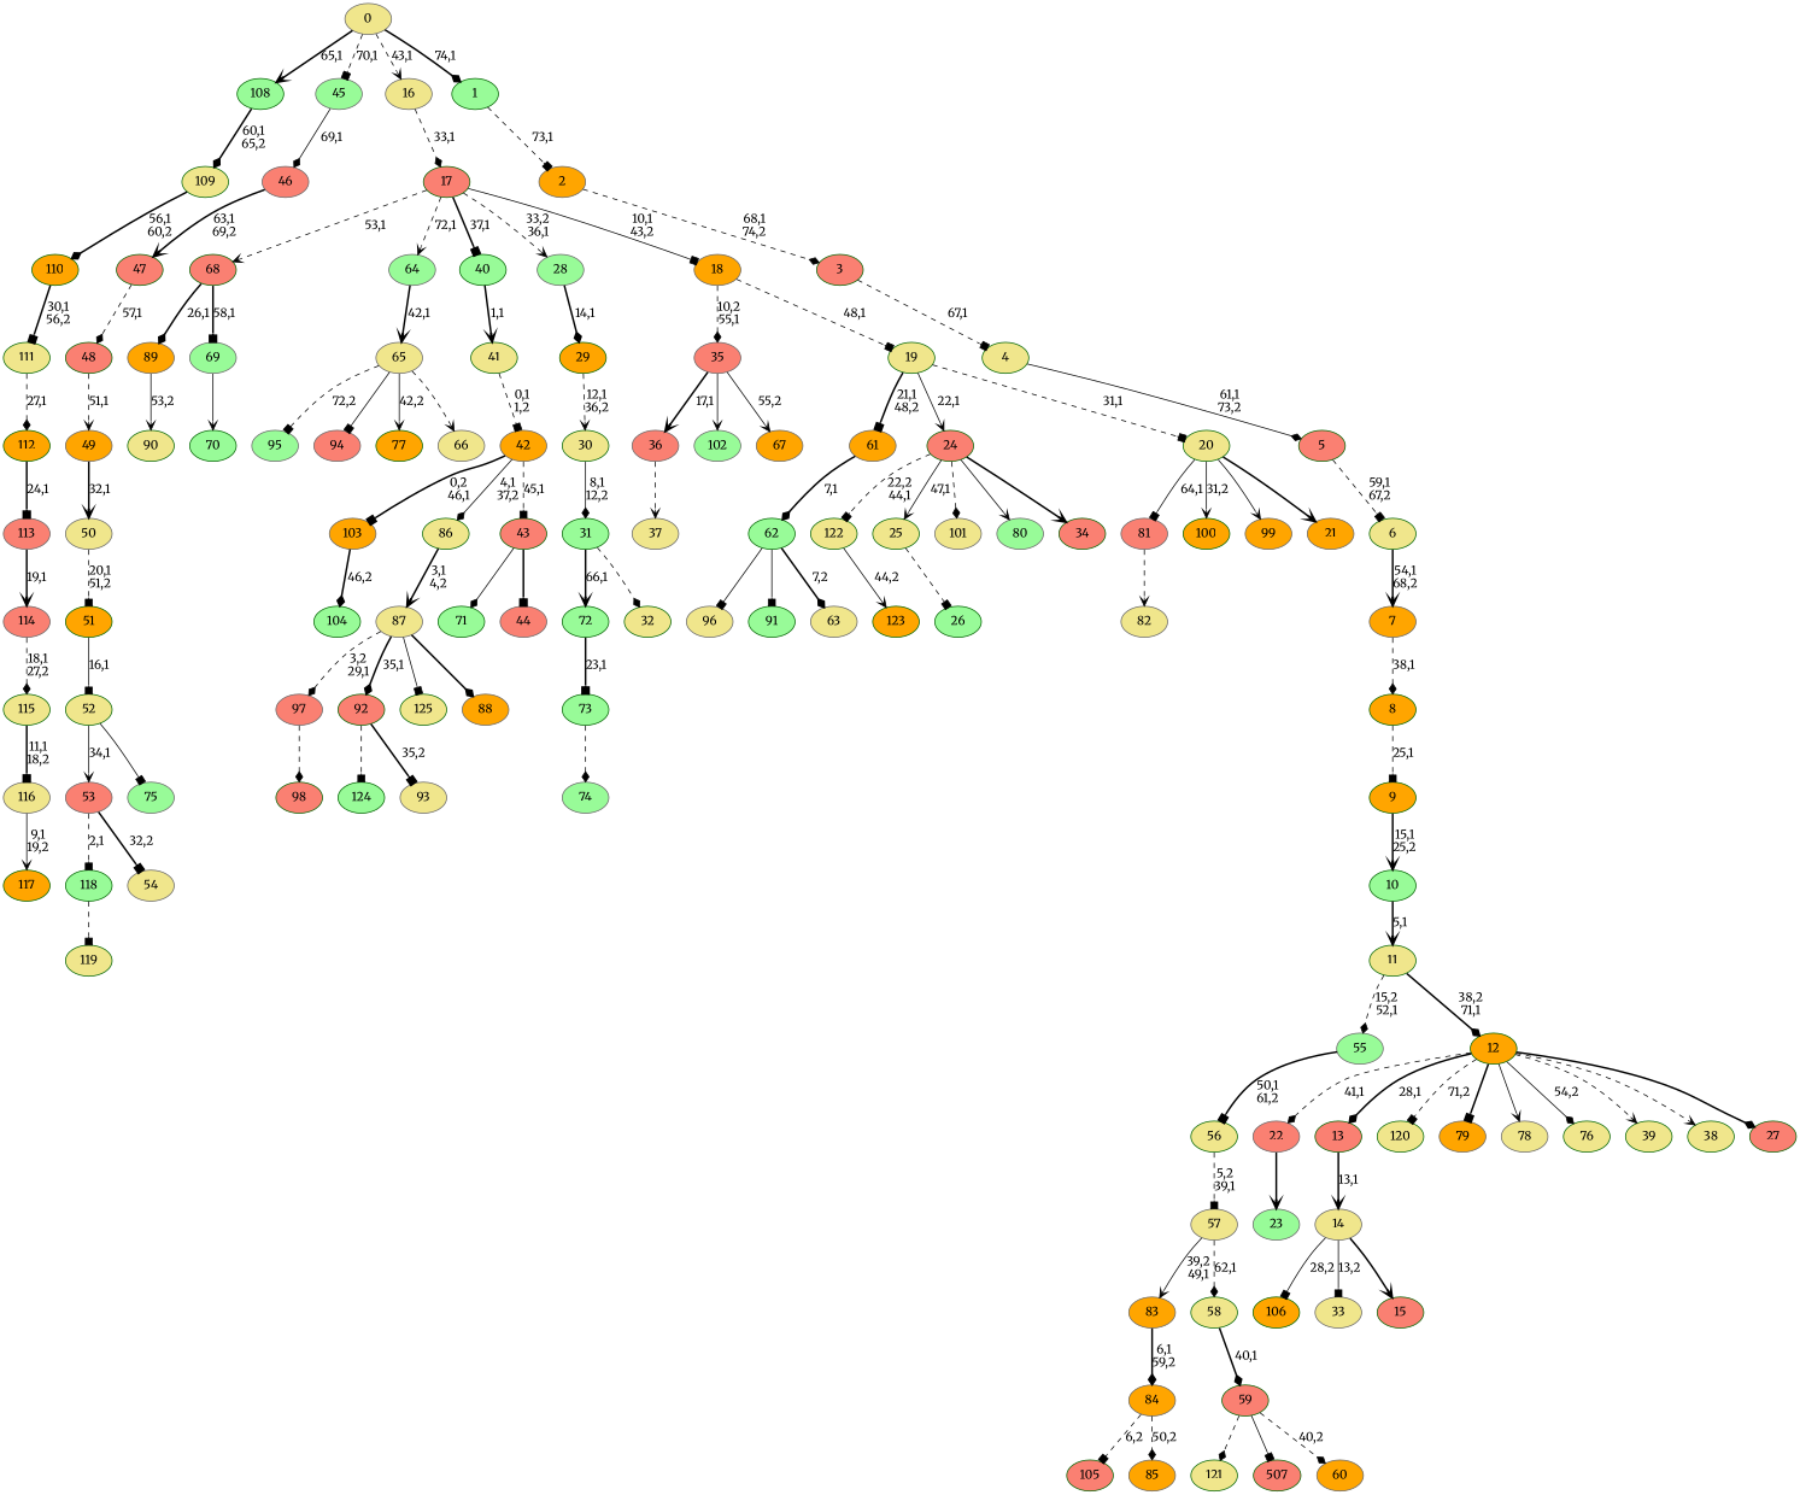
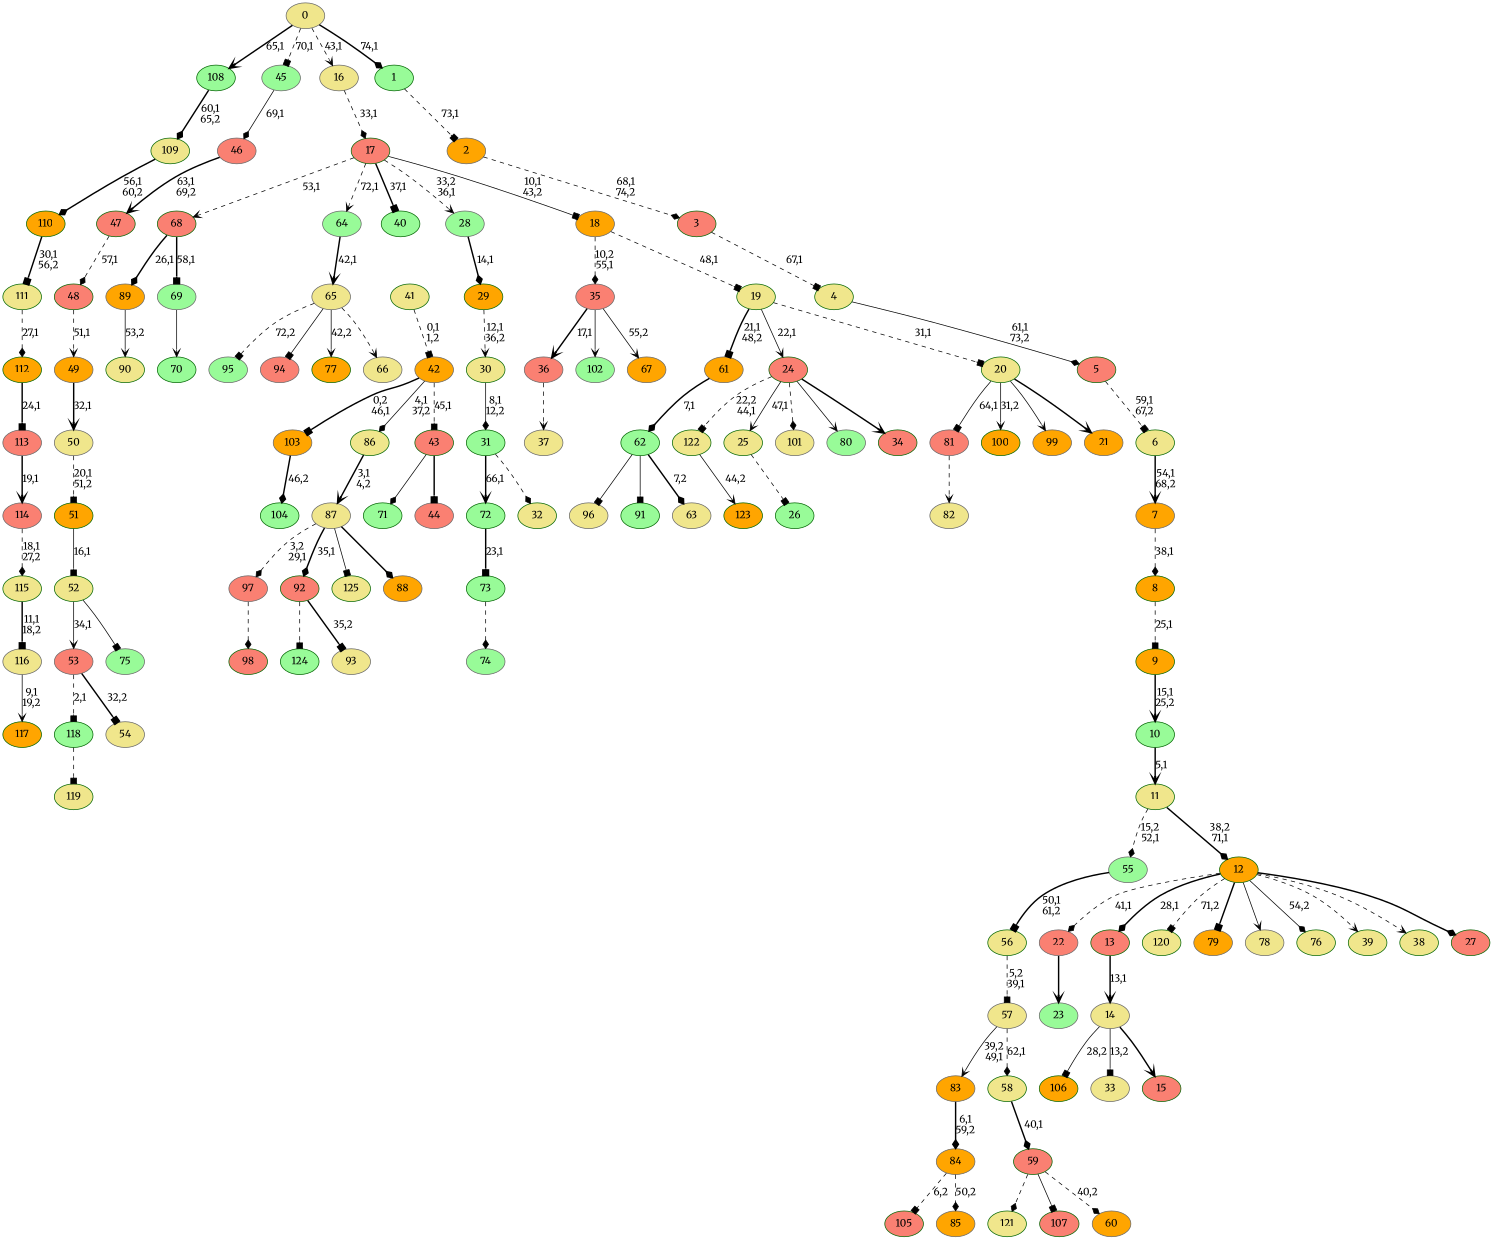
  digraph {
    fontname=Merriweather
    node [color=darkgreen fillcolor=khaki fontname=Merriweather style=filled]
    edge [arrowhead=vee fontname=Merriweather style=dashed]
    123 [fillcolor=orange]
    122
    118 [fillcolor=palegreen]
    119
    117 [fillcolor=orange]
    116 [color=gray40]
    115
    114 [color=gray40 fillcolor=salmon]
    113 [color=gray40 fillcolor=salmon]
    112 [fillcolor=orange]
    111
    110 [fillcolor=orange]
    109
    108 [fillcolor=palegreen]
    103 [color=gray40 fillcolor=orange]
    104 [fillcolor=palegreen]
    97 [color=gray40 fillcolor=salmon]
    98 [fillcolor=salmon]
    92 [fillcolor=salmon]
    124 [fillcolor=palegreen]
    93 [color=gray40]
    89 [color=gray40 fillcolor=orange]
    90
    87 [color=gray40]
    125
    88 [color=gray40 fillcolor=orange]
    86
    84 [color=gray40 fillcolor=orange]
    105 [fillcolor=salmon]
    85 [color=gray40 fillcolor=orange]
    83 [color=gray40 fillcolor=orange]
    81 [color=gray40 fillcolor=salmon]
    82 [color=gray40]
    73 [fillcolor=palegreen]
    74 [color=gray40 fillcolor=palegreen]
    72 [fillcolor=palegreen]
    69 [color=gray40 fillcolor=palegreen]
    70 [fillcolor=palegreen]
    68 [fillcolor=salmon]
    65 [color=gray40]
    95 [color=gray40 fillcolor=palegreen]
    94 [color=gray40 fillcolor=salmon]
    77 [fillcolor=orange]
    66 [color=gray40]
    64 [color=gray40 fillcolor=palegreen]
    62 [fillcolor=palegreen]
    96 [color=gray40]
    91 [fillcolor=palegreen]
    63 [color=gray40]
    61 [color=gray40 fillcolor=orange]
    59 [fillcolor=salmon]
    121
-   107 [fillcolor=salmon label=507]
+   107 [fillcolor=salmon]
    60 [color=gray40 fillcolor=orange]
    58
    57 [color=gray40]
    56
    55 [color=gray40 fillcolor=palegreen]
    53 [color=gray40 fillcolor=salmon]
    54 [color=gray40]
    52
    75 [color=gray40 fillcolor=palegreen]
    51 [fillcolor=orange]
    50 [color=gray40]
    49 [color=gray40 fillcolor=orange]
    48 [fillcolor=salmon]
    47 [fillcolor=salmon]
    46 [color=gray40 fillcolor=salmon]
    45 [color=gray40 fillcolor=palegreen]
    43 [fillcolor=salmon]
    71 [fillcolor=palegreen]
    44 [color=gray40 fillcolor=salmon]
    42 [color=gray40 fillcolor=orange]
    41
    40 [fillcolor=palegreen]
    36 [color=gray40 fillcolor=salmon]
    37 [color=gray40]
    35 [color=gray40 fillcolor=salmon]
    102 [color=gray40 fillcolor=palegreen]
    67 [color=gray40 fillcolor=orange]
    31 [fillcolor=palegreen]
    32
    30
    29 [fillcolor=orange]
    28 [color=gray40 fillcolor=palegreen]
    26 [fillcolor=palegreen]
    25
    24 [fillcolor=salmon]
    101 [color=gray40]
    80 [color=gray40 fillcolor=palegreen]
    34 [fillcolor=salmon]
    22 [color=gray40 fillcolor=salmon]
    23 [color=gray40 fillcolor=palegreen]
    20
    100 [fillcolor=orange]
    99 [color=gray40 fillcolor=orange]
    21 [color=gray40 fillcolor=orange]
    19
    18 [color=gray40 fillcolor=orange]
    17 [fillcolor=salmon]
    16 [color=gray40]
    14 [color=gray40]
    106 [fillcolor=orange]
    33 [color=gray40]
    15 [fillcolor=salmon]
    13 [fillcolor=salmon]
    12 [fillcolor=orange]
    120
    79 [color=gray40 fillcolor=orange]
    78 [color=gray40]
    76
    39
    38
    27 [fillcolor=salmon]
    11
    10 [fillcolor=palegreen]
    9 [fillcolor=orange]
    8 [fillcolor=orange]
    7 [color=gray40 fillcolor=orange]
    6
    5 [fillcolor=salmon]
    4
    3 [fillcolor=salmon]
    2 [color=gray40 fillcolor=orange]
    1 [fillcolor=palegreen]
    0 [color=gray40]
    122 -> 123 [label="44,2" style=solid]
    118 -> 119 [arrowhead=box]
    116 -> 117 [label="9,1\n19,2" style=solid]
    115 -> 116 [arrowhead=box label="11,1\n18,2" style=bold]
    114 -> 115 [arrowhead=diamond label="18,1\n27,2"]
    113 -> 114 [label="19,1" style=bold]
    112 -> 113 [arrowhead=box label="24,1" style=bold]
    111 -> 112 [arrowhead=diamond label="27,1"]
    110 -> 111 [arrowhead=box label="30,1\n56,2" style=bold]
    109 -> 110 [arrowhead=diamond label="56,1\n60,2" style=bold]
    108 -> 109 [arrowhead=diamond label="60,1\n65,2" style=bold]
    103 -> 104 [arrowhead=diamond label="46,2" style=bold]
    97 -> 98 [arrowhead=diamond]
    92 -> 124 [arrowhead=box]
    92 -> 93 [arrowhead=box label="35,2" style=bold]
    89 -> 90 [label="53,2" style=solid]
    87 -> 97 [arrowhead=diamond label="3,2\n29,1"]
    87 -> 92 [arrowhead=diamond label="35,1" style=bold]
    87 -> 125 [arrowhead=box style=solid]
    87 -> 88 [arrowhead=diamond style=bold]
    86 -> 87 [label="3,1\n4,2" style=bold]
    84 -> 105 [arrowhead=box label="6,2"]
    84 -> 85 [arrowhead=diamond label="50,2"]
    83 -> 84 [arrowhead=diamond label="6,1\n59,2" style=bold]
    81 -> 82
    73 -> 74 [arrowhead=diamond]
    72 -> 73 [arrowhead=box label="23,1" style=bold]
    69 -> 70 [style=solid]
    68 -> 89 [arrowhead=diamond label="26,1" style=bold]
    68 -> 69 [arrowhead=box label="58,1" style=bold]
    65 -> 95 [arrowhead=box label="72,2"]
    65 -> 94 [arrowhead=box style=solid]
    65 -> 77 [label="42,2" style=solid]
    65 -> 66
    64 -> 65 [label="42,1" style=bold]
    62 -> 96 [arrowhead=box style=solid]
    62 -> 91 [arrowhead=box style=solid]
    62 -> 63 [arrowhead=diamond label="7,2" style=bold]
    61 -> 62 [arrowhead=diamond label="7,1" style=bold]
    59 -> 121 [arrowhead=diamond]
    59 -> 107 [arrowhead=box style=solid]
    59 -> 60 [arrowhead=diamond label="40,2"]
    58 -> 59 [arrowhead=diamond label="40,1" style=bold]
    57 -> 83 [label="39,2\n49,1" style=solid]
    57 -> 58 [arrowhead=diamond label="62,1"]
    56 -> 57 [arrowhead=box label="5,2\n39,1"]
    55 -> 56 [arrowhead=box label="50,1\n61,2" style=bold]
    53 -> 118 [arrowhead=box label="2,1"]
    53 -> 54 [arrowhead=box label="32,2" style=bold]
    52 -> 53 [label="34,1" style=solid]
    52 -> 75 [arrowhead=box style=solid]
    51 -> 52 [arrowhead=box label="16,1" style=solid]
    50 -> 51 [arrowhead=box label="20,1\n51,2"]
    49 -> 50 [label="32,1" style=bold]
    48 -> 49 [label="51,1"]
    47 -> 48 [arrowhead=diamond label="57,1"]
    46 -> 47 [label="63,1\n69,2" style=bold]
    45 -> 46 [arrowhead=diamond label="69,1" style=solid]
    43 -> 71 [arrowhead=diamond style=solid]
    43 -> 44 [arrowhead=box style=bold]
    42 -> 103 [arrowhead=box label="0,2\n46,1" style=bold]
    42 -> 86 [arrowhead=diamond label="4,1\n37,2" style=solid]
    42 -> 43 [arrowhead=box label="45,1"]
    41 -> 42 [arrowhead=box label="0,1\n1,2"]
-   40 -> 41 [label="1,1" style=bold]
    36 -> 37
    35 -> 36 [label="17,1" style=bold]
    35 -> 102 [style=solid]
    35 -> 67 [label="55,2" style=solid]
    31 -> 72 [label="66,1" style=bold]
    31 -> 32 [arrowhead=diamond]
    30 -> 31 [arrowhead=diamond label="8,1\n12,2" style=solid]
    29 -> 30 [label="12,1\n36,2"]
    28 -> 29 [arrowhead=diamond label="14,1" style=bold]
    25 -> 26 [arrowhead=box]
    24 -> 122 [arrowhead=box label="22,2\n44,1"]
    24 -> 25 [label="47,1" style=solid]
    24 -> 101 [arrowhead=diamond]
    24 -> 80 [style=solid]
    24 -> 34 [style=bold]
    22 -> 23 [style=bold]
    20 -> 81 [arrowhead=box label="64,1" style=solid]
    20 -> 100 [label="31,2" style=solid]
    20 -> 99 [style=solid]
    20 -> 21 [style=bold]
    19 -> 61 [arrowhead=box label="21,1\n48,2" style=bold]
    19 -> 24 [label="22,1" style=solid]
    19 -> 20 [arrowhead=box label="31,1"]
    18 -> 35 [arrowhead=diamond label="10,2\n55,1"]
    18 -> 19 [arrowhead=box label="48,1"]
    17 -> 68 [label="53,1"]
    17 -> 64 [label="72,1"]
    17 -> 40 [arrowhead=box label="37,1" style=bold]
    17 -> 28 [label="33,2\n36,1"]
    17 -> 18 [arrowhead=box label="10,1\n43,2" style=solid]
    16 -> 17 [arrowhead=diamond label="33,1"]
    14 -> 106 [arrowhead=box label="28,2" style=solid]
    14 -> 33 [arrowhead=box label="13,2" style=solid]
    14 -> 15 [style=bold]
    13 -> 14 [label="13,1" style=bold]
    12 -> 22 [arrowhead=diamond label="41,1"]
    12 -> 13 [arrowhead=diamond label="28,1" style=bold]
    12 -> 120 [arrowhead=box label="71,2"]
    12 -> 79 [arrowhead=box style=bold]
    12 -> 78 [style=solid]
    12 -> 76 [arrowhead=diamond label="54,2" style=solid]
    12 -> 39
    12 -> 38
    12 -> 27 [arrowhead=diamond style=bold]
    11 -> 55 [arrowhead=diamond label="15,2\n52,1"]
    11 -> 12 [arrowhead=diamond label="38,2\n71,1" style=bold]
    10 -> 11 [label="5,1" style=bold]
    9 -> 10 [label="15,1\n25,2" style=bold]
    8 -> 9 [arrowhead=box label="25,1"]
    7 -> 8 [arrowhead=diamond label="38,1"]
    6 -> 7 [label="54,1\n68,2" style=bold]
    5 -> 6 [arrowhead=box label="59,1\n67,2"]
    4 -> 5 [arrowhead=diamond label="61,1\n73,2" style=solid]
    3 -> 4 [arrowhead=box label="67,1"]
    2 -> 3 [arrowhead=diamond label="68,1\n74,2"]
    1 -> 2 [arrowhead=box label="73,1"]
    0 -> 108 [label="65,1" style=bold]
    0 -> 45 [arrowhead=box label="70,1"]
    0 -> 16 [label="43,1"]
    0 -> 1 [arrowhead=diamond label="74,1" style=bold]
  }
